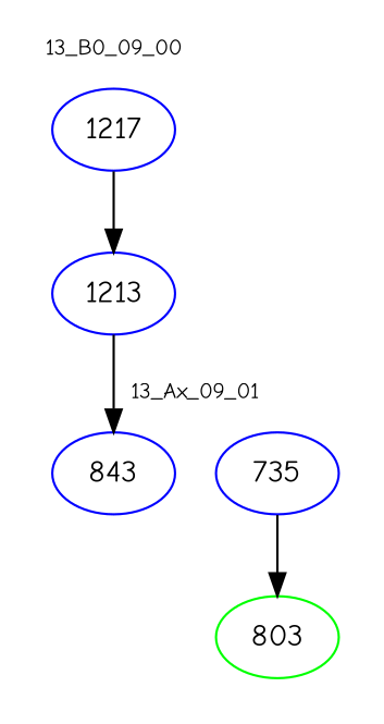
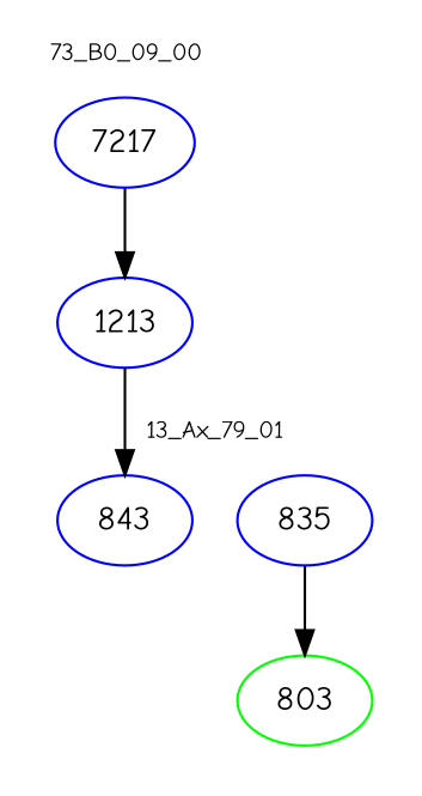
  digraph {
    fontname="Comic Neue"
    node [color=blue fontname="Comic Neue"]
    edge [color=black fontname="Comic Neue"]
-   n1 [label=735]
+   n1 [label=835]
    n2 [color=green label=803]
    n3 [label=843]
-   n4 [label=1217]
+   n4 [label=7217]
    n5 [label=1213]
    subgraph cluster_1 {
      color=white
      fontsize=10
-     label="13_Ax_09_01"
+     label="13_Ax_79_01"
      n1
      n2
      n3
    }
    subgraph cluster_2 {
      color=white
      fontsize=10
-     label="13_B0_09_00"
+     label="73_B0_09_00"
      n4
      n5
    }
    n1 -> n2
    n4 -> n5
    n5 -> n3
  }
